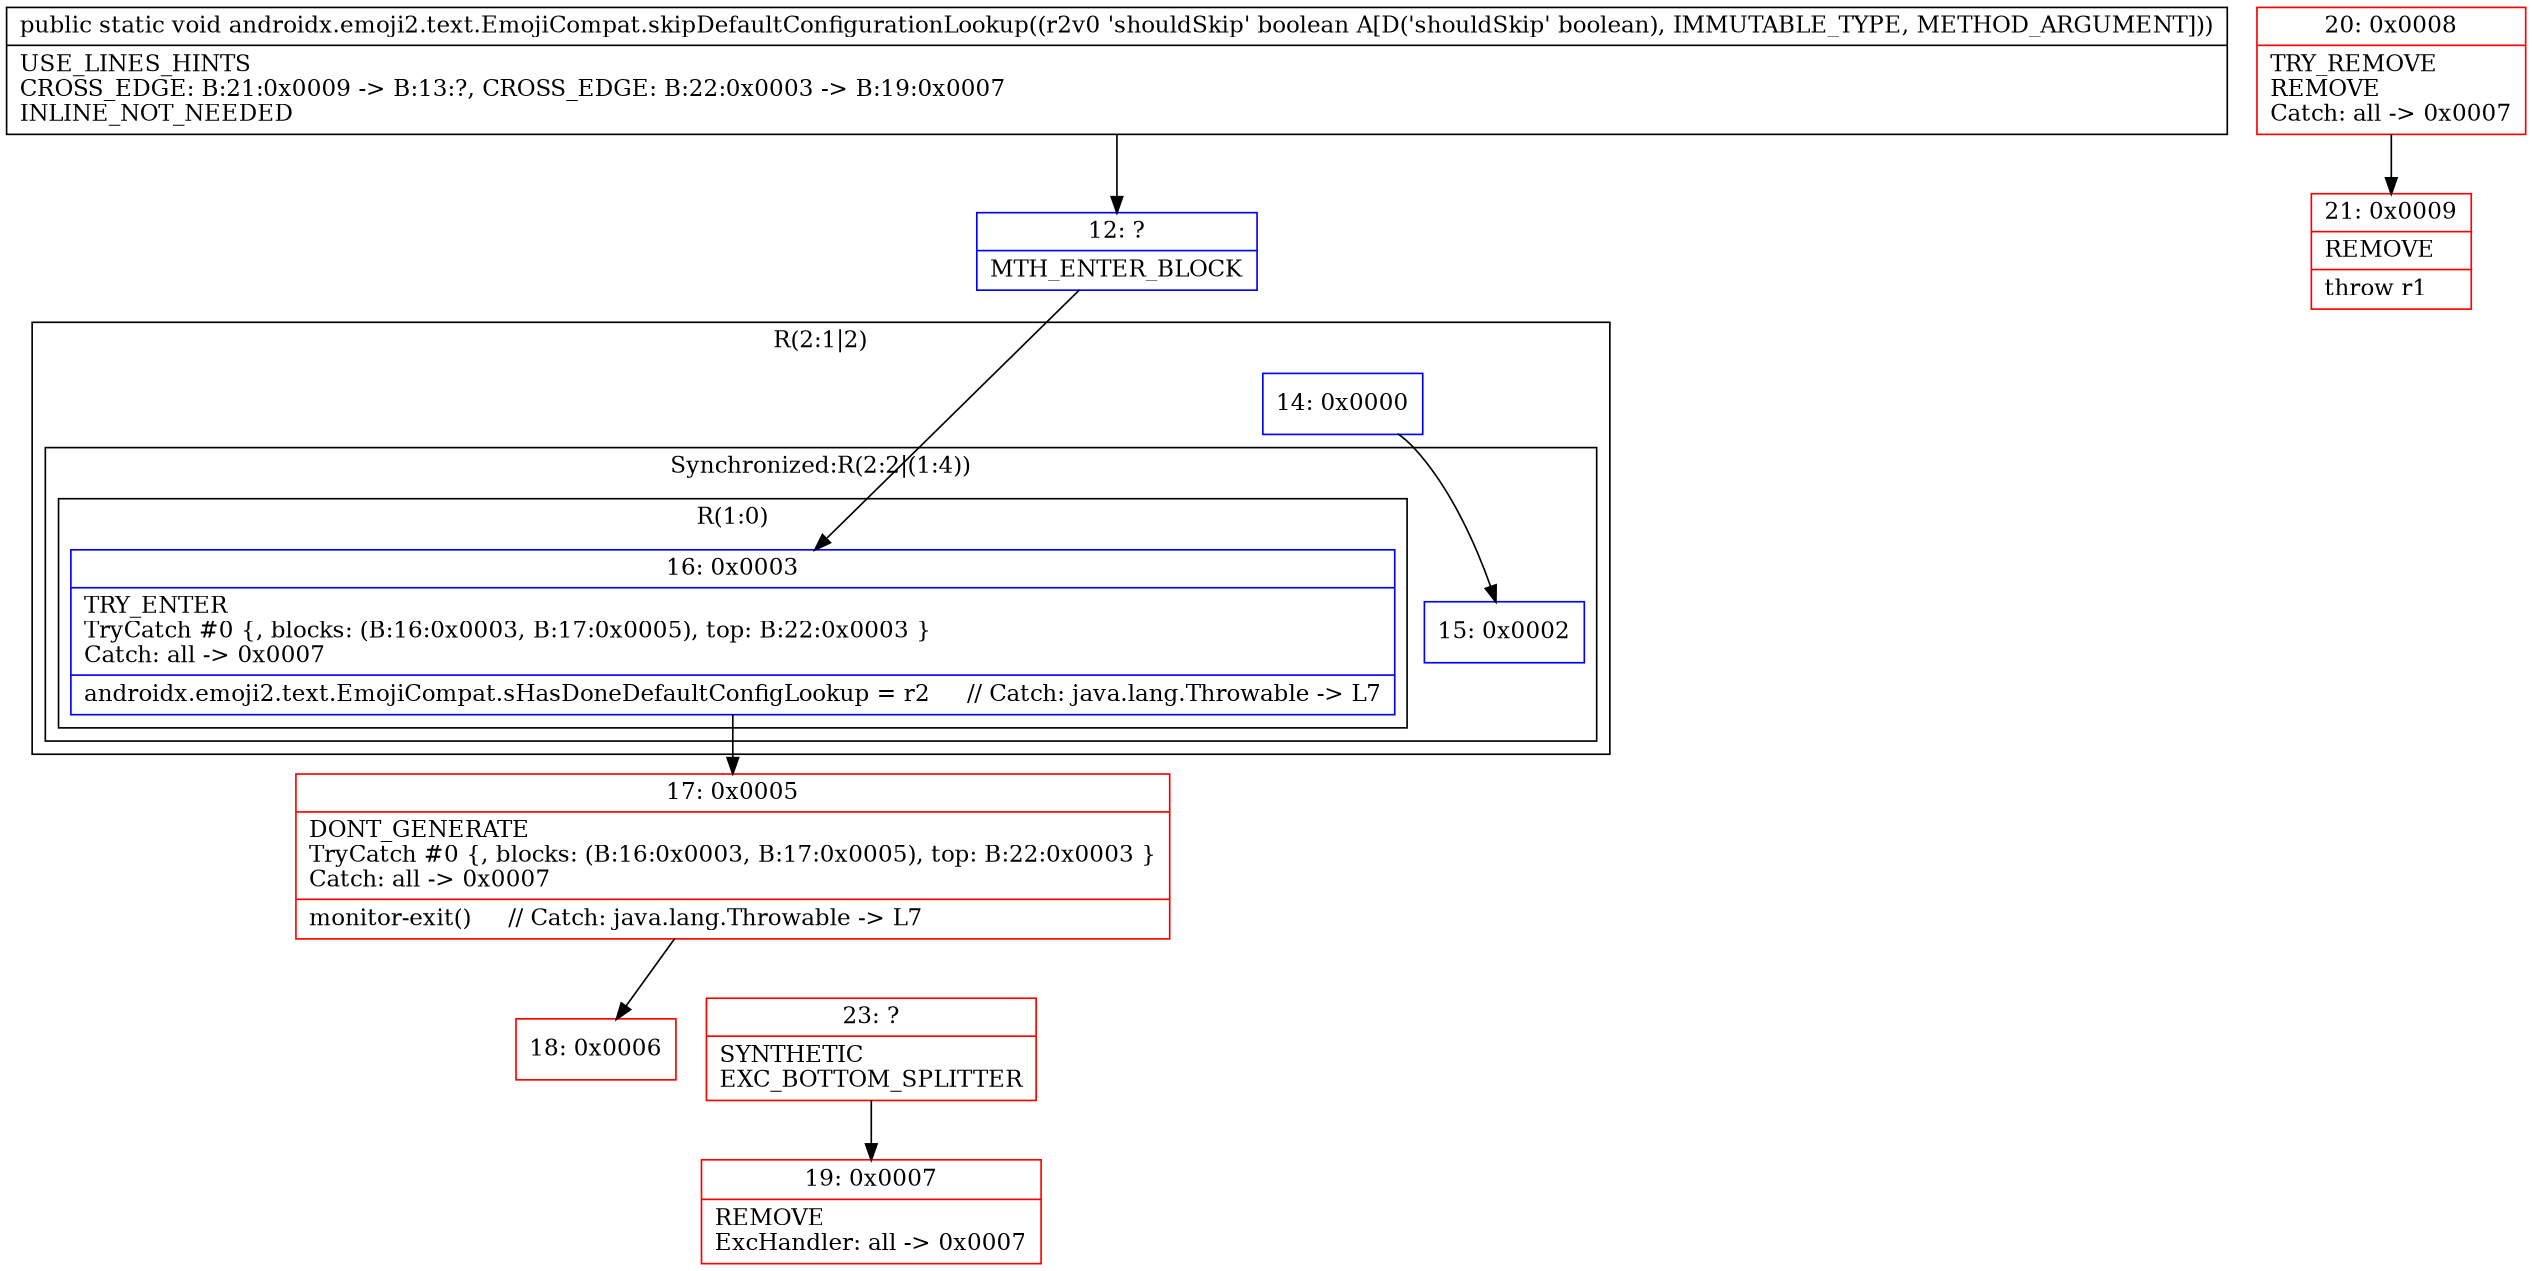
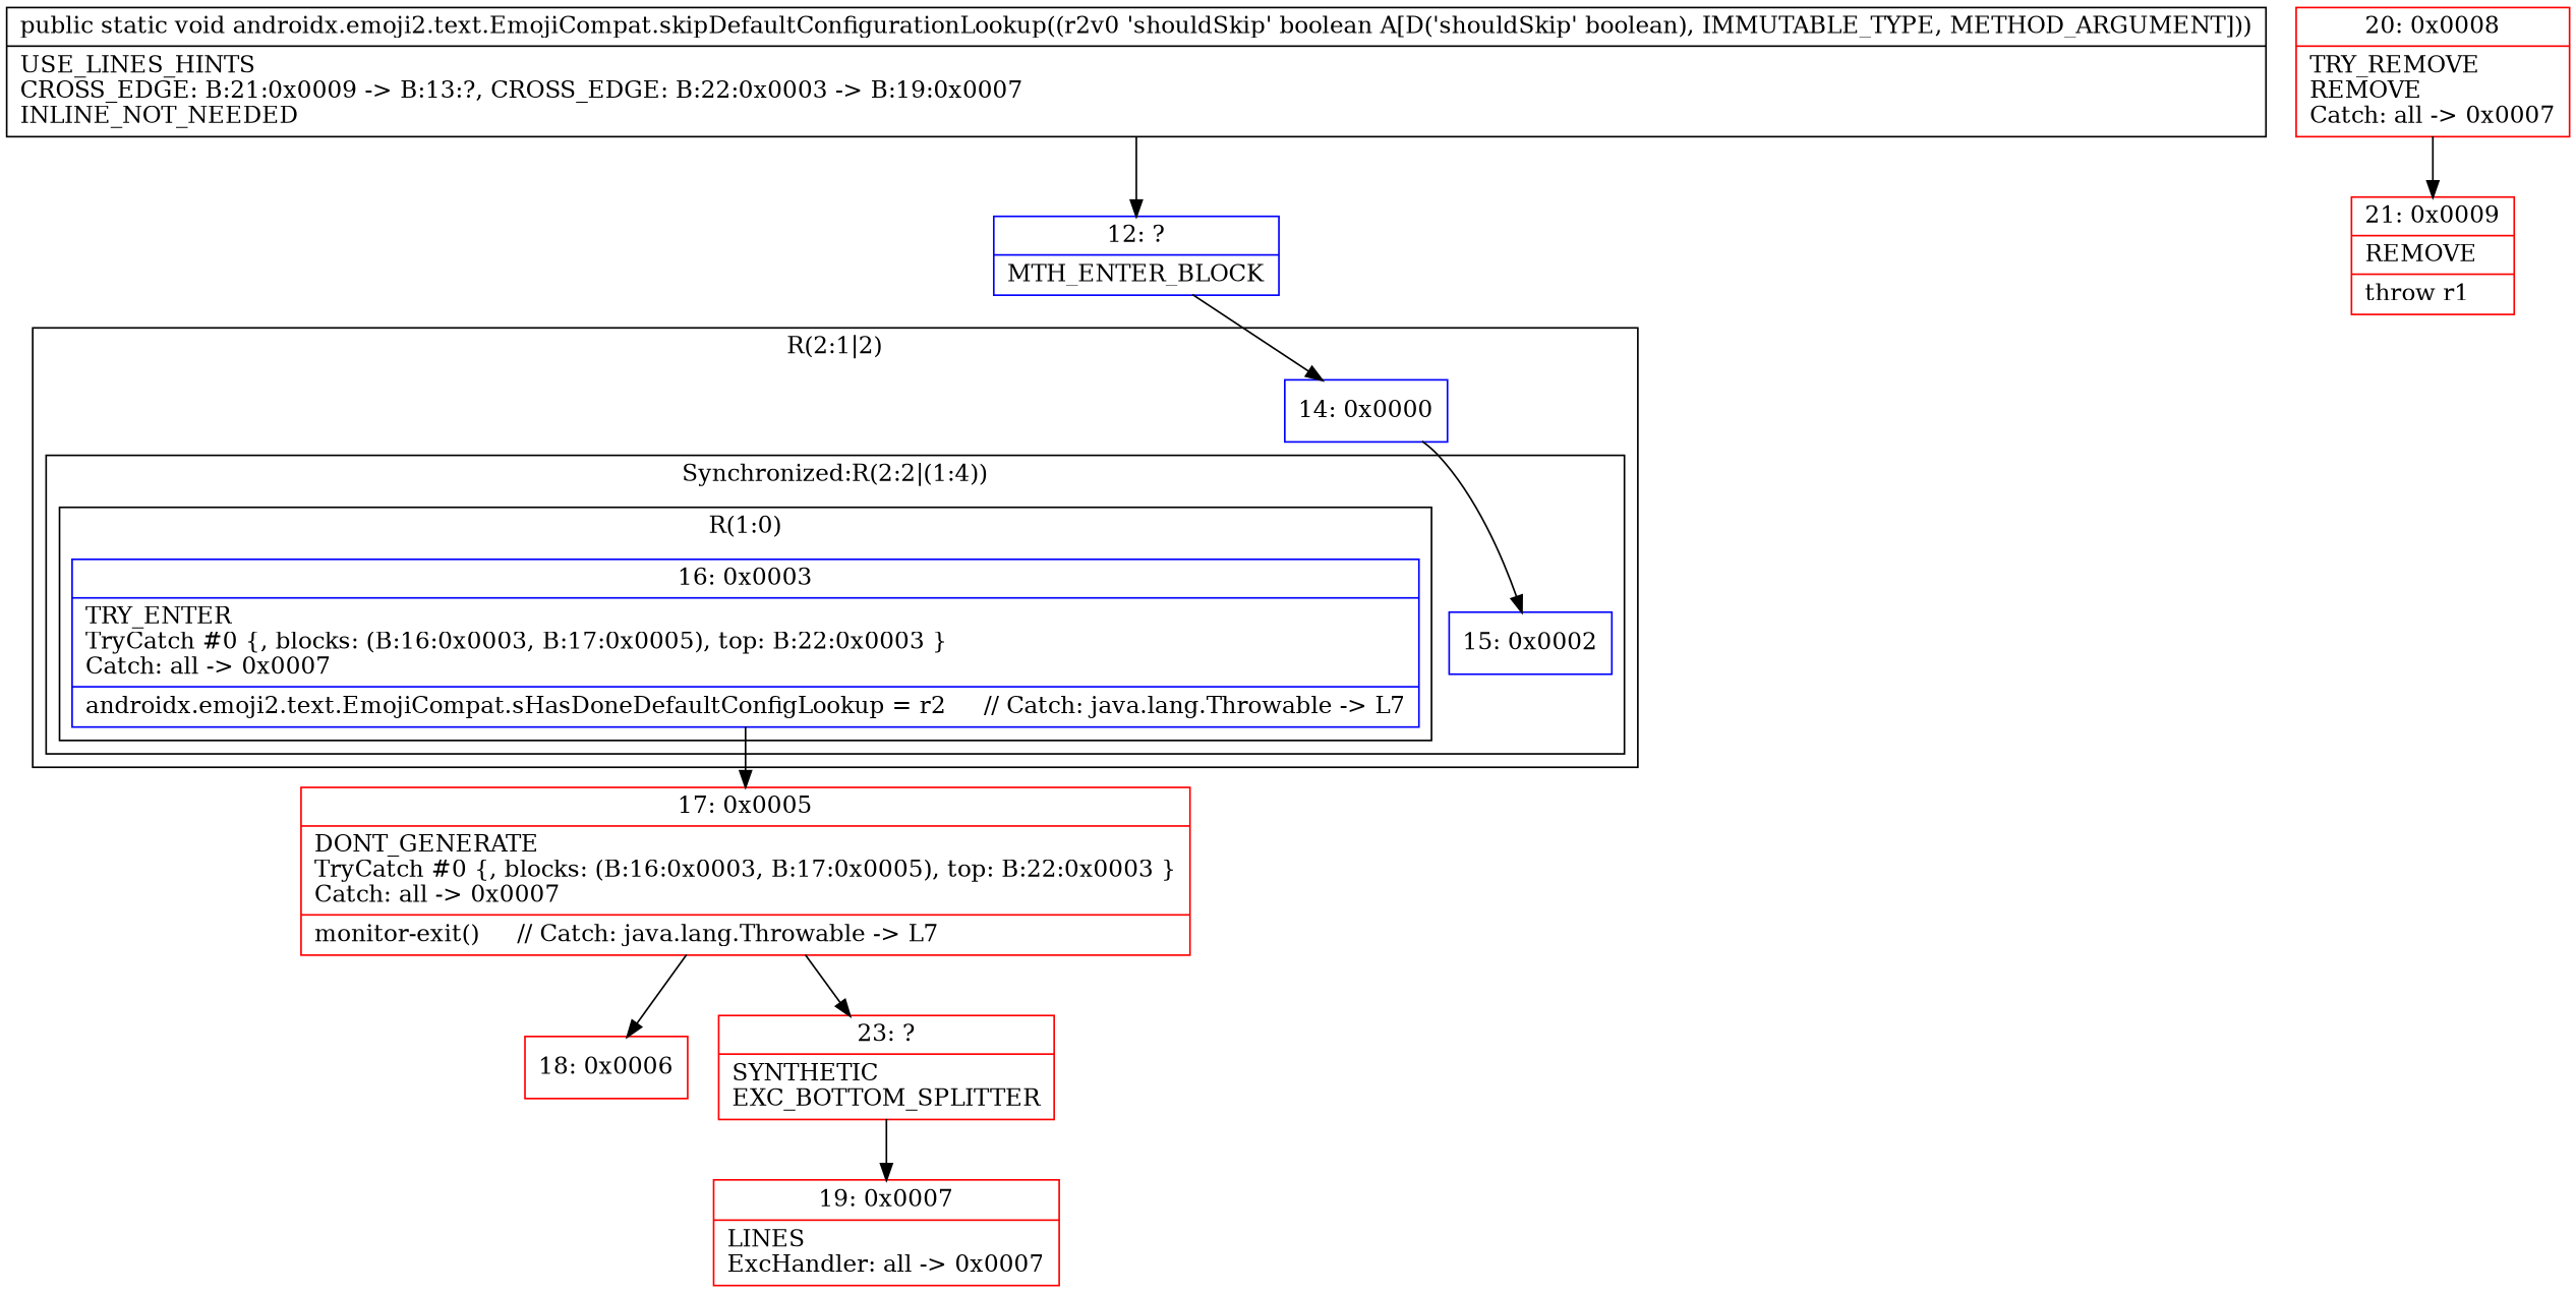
  digraph {
    node [color=red shape=record]
    n1 [color=blue label="{16\:\ 0x0003|TRY_ENTER\lTryCatch #0 \{, blocks: (B:16:0x0003, B:17:0x0005), top: B:22:0x0003 \}\lCatch: all \-\> 0x0007\l|androidx.emoji2.text.EmojiCompat.sHasDoneDefaultConfigLookup = r2     \/\/ Catch: java.lang.Throwable \-\> L7\l}"]
    n2 [color=blue label="{15\:\ 0x0002}"]
    n3 [color=blue label="{14\:\ 0x0000}"]
    n4 [label="{17\:\ 0x0005|DONT_GENERATE\lTryCatch #0 \{, blocks: (B:16:0x0003, B:17:0x0005), top: B:22:0x0003 \}\lCatch: all \-\> 0x0007\l|monitor\-exit()     \/\/ Catch: java.lang.Throwable \-\> L7\l}"]
    n5 [label="{18\:\ 0x0006}"]
    n6 [label="{23\:\ ?|SYNTHETIC\lEXC_BOTTOM_SPLITTER\l}"]
    n7 [color=blue label="{12\:\ ?|MTH_ENTER_BLOCK\l}"]
-   n8 [label="{19\:\ 0x0007|REMOVE\lExcHandler: all \-\> 0x0007\l}"]
+   n8 [label="{19\:\ 0x0007|LINES\lExcHandler: all \-\> 0x0007\l}"]
    n9 [label="{20\:\ 0x0008|TRY_REMOVE\lREMOVE\lCatch: all \-\> 0x0007\l}"]
    n10 [label="{21\:\ 0x0009|REMOVE\l|throw r1\l}"]
    n11 [label="{public static void androidx.emoji2.text.EmojiCompat.skipDefaultConfigurationLookup((r2v0 'shouldSkip' boolean A[D('shouldSkip' boolean), IMMUTABLE_TYPE, METHOD_ARGUMENT]))  | USE_LINES_HINTS\lCROSS_EDGE: B:21:0x0009 \-\> B:13:?, CROSS_EDGE: B:22:0x0003 \-\> B:19:0x0007\lINLINE_NOT_NEEDED\l}" color=""]
    subgraph cluster_1 {
      label="R(2:1|2)"
      n3
      subgraph cluster_2 {
        label="Synchronized:R(2:2|(1:4))"
        n2
        subgraph cluster_3 {
          label="R(1:0)"
          n1
        }
      }
    }
    n1 -> n4
    n3 -> n2
    n4 -> n5
+   n4 -> n6
    n6 -> n8
-   n7 -> n1
+   n7 -> n3
    n9 -> n10
    n11 -> n7
  }
